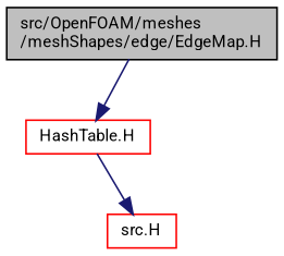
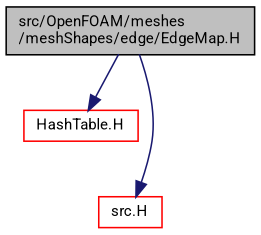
  digraph {
    fontname=Roboto
    node [color=red fontname=Roboto fontsize=10 shape=record]
    edge [color=midnightblue fontname=Roboto fontsize=10 labelfontname=Helvetica labelfontsize=10 style=solid]
    n1 [color=black fillcolor=grey75 fontcolor=black height=0.2 label="src/OpenFOAM/meshes\l/meshShapes/edge/EdgeMap.H" style=filled width=0.4]
    n2 [height=0.2 label="HashTable.H" width=0.4]
    n3 [height=0.2 label="src.H" width=0.4]
    n1 -> n2
-   n2 -> n3
+   n1 -> n3
  }
